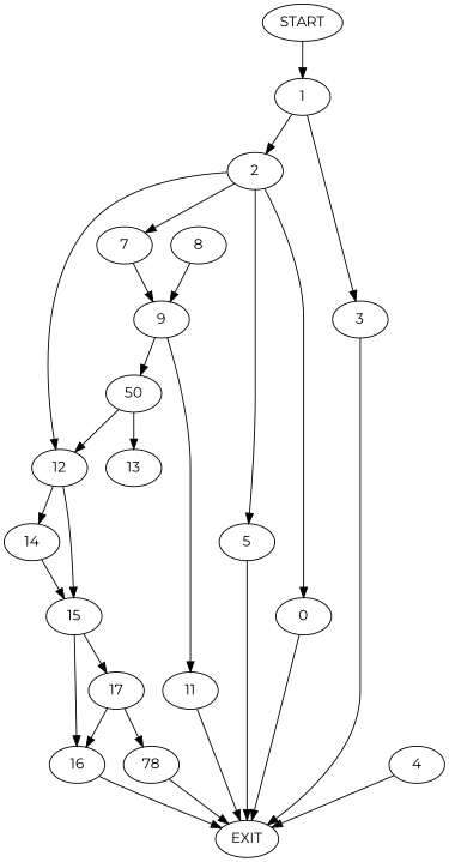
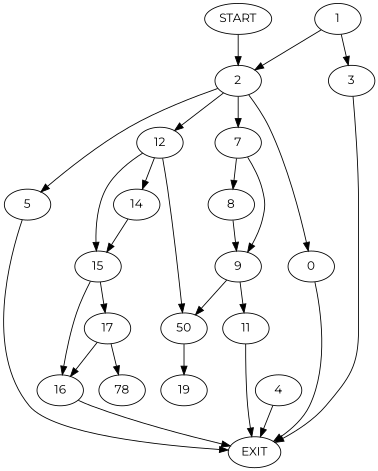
  digraph {
    fontname=Montserrat
    node [fontname=Montserrat]
    edge [fontname=Montserrat]
    n1 [label=START]
    1
    2
    3
    n5 [label=EXIT]
    5
    n7 [label=0]
    7
    12
    4
    8
    9
    n13 [label=50]
    11
-   13
+   13 [label=19]
    14
    15
    16
    17
    n20 [label=78]
-   n1 -> 1
+   n1 -> 2
    1 -> 2
    1 -> 3
    2 -> 5
    2 -> n7
    2 -> 7
    2 -> 12
    3 -> n5
    5 -> n5
    n7 -> n5
+   7 -> 8
    7 -> 9
    12 -> 14
    12 -> 15
    4 -> n5
    8 -> 9
    9 -> n13
    9 -> 11
-   n13 -> 12
+   12 -> n13
    n13 -> 13
    11 -> n5
    14 -> 15
    15 -> 16
    15 -> 17
    16 -> n5
    17 -> 16
    17 -> n20
-   n20 -> n5
  }
